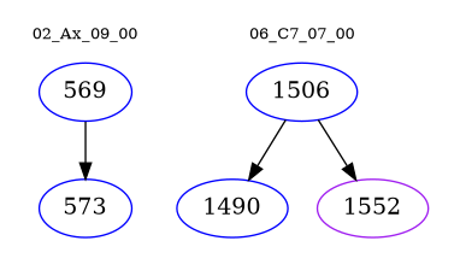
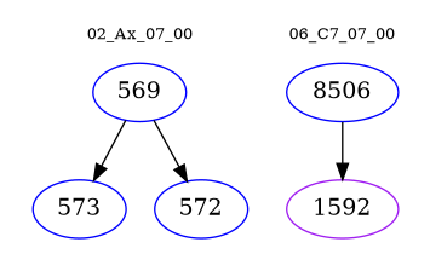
  digraph {
    node [color=blue]
    edge [color=black]
    n1 [label=569]
    n2 [label=573]
-   n4 [label=1506]
-   n5 [label=1490]
-   n6 [color=purple label=1552]
+   n3 [label=572]
+   n4 [label=8506]
+   n6 [color=purple label=1592]
    subgraph cluster_1 {
      color=white
      fontsize=10
-     label="02_Ax_09_00"
+     label="02_Ax_07_00"
      n1
      n2
+     n3
    }
    subgraph cluster_2 {
      color=white
      fontsize=10
      label="06_C7_07_00"
      n4
-     n5
      n6
    }
    n1 -> n2
-   n4 -> n5
+   n1 -> n3
    n4 -> n6
  }
